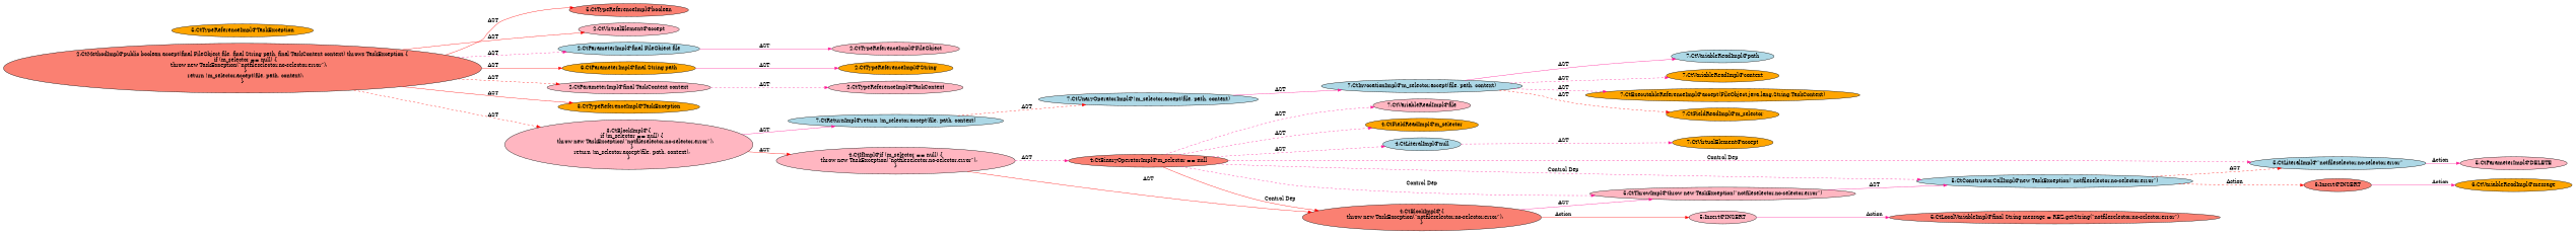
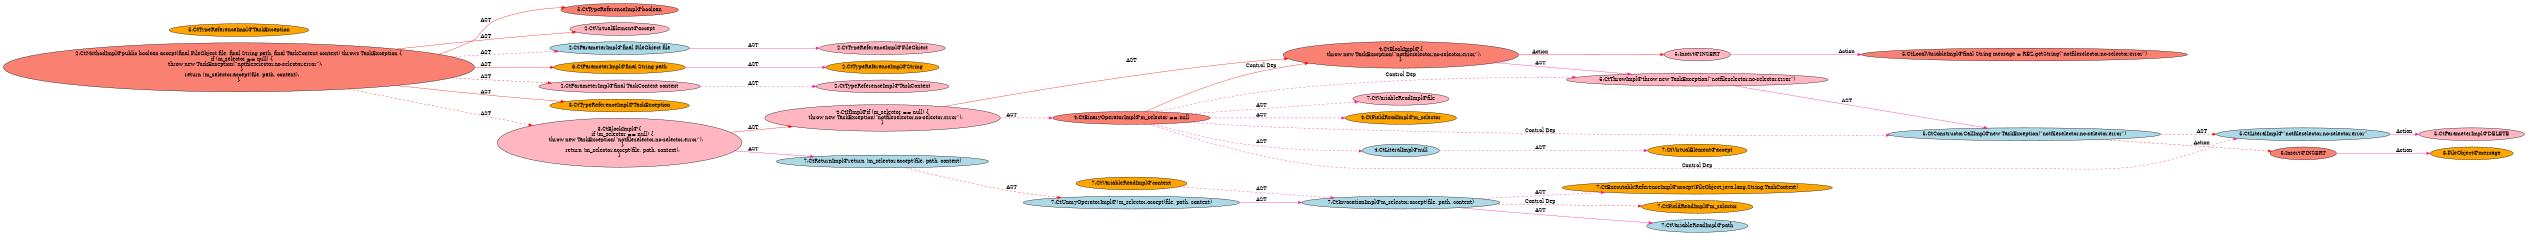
  digraph {
    fontname="DejaVu Serif"
    rankdir=LR
    node [fillcolor=lightpink fontname="DejaVu Serif" shape=ellipse style=filled]
    edge [color=deeppink fontname="DejaVu Serif" style=solid]
    n1 [fillcolor=salmon label="5:CtTypeReferenceImpl@boolean"]
    n2 [label="2:CtVirtualElement@accept"]
    n3 [fillcolor=lightblue label="2:CtParameterImpl@final FileObject file"]
    n4 [label="2:CtTypeReferenceImpl@FileObject"]
    n5 [fillcolor=orange label="6:CtParameterImpl@final String path"]
    n6 [fillcolor=orange label="2:CtTypeReferenceImpl@String"]
    n7 [label="2:CtParameterImpl@final TaskContext context"]
    n8 [label="2:CtTypeReferenceImpl@TaskContext"]
    n9 [fillcolor=orange label="3:CtTypeReferenceImpl@TaskException"]
    n10 [fillcolor=orange label="4:CtFieldReadImpl@m_selector"]
    n11 [fillcolor=lightblue label="4:CtLiteralImpl@null"]
    n12 [fillcolor=orange label="7:CtVirtualElement@accept"]
    n13 [fillcolor=salmon label="4:CtBinaryOperatorImpl@m_selector == null"]
    n14 [fillcolor=lightblue label="5:CtLiteralImpl@\"notfileselector.no-selector.error\""]
    n15 [fillcolor=lightblue label="5:CtConstructorCallImpl@new TaskException(\"notfileselector.no-selector.error\")"]
    n16 [label="5:CtThrowImpl@throw new TaskException(\"notfileselector.no-selector.error\")"]
    n17 [fillcolor=salmon label="4:CtBlockImpl@\{\n    throw new TaskException(\"notfileselector.no-selector.error\");\n\}"]
    n18 [label="7:CtVariableReadImpl@file"]
    n19 [label="5:CtParameterImpl@DELETE"]
    n20 [fillcolor=salmon label="6:Insert@INSERT"]
    n21 [label="5:Insert@INSERT"]
    n22 [fillcolor=orange label="5:CtTypeReferenceImpl@TaskException"]
-   n23 [fillcolor=orange label="6:CtVariableReadImpl@message"]
+   n23 [fillcolor=orange label="6:FileObject@message"]
    n24 [fillcolor=salmon label="5:CtLocalVariableImpl@final String message = REZ.getString(\"notfileselector.no-selector.error\")"]
    n25 [label="4:CtIfImpl@if (m_selector == null) \{\n    throw new TaskException(\"notfileselector.no-selector.error\");\n\}"]
    n26 [fillcolor=orange label="7:CtExecutableReferenceImpl@accept(FileObject,java.lang.String,TaskContext)"]
    n27 [fillcolor=orange label="7:CtFieldReadImpl@m_selector"]
    n28 [fillcolor=lightblue label="7:CtVariableReadImpl@path"]
    n29 [fillcolor=orange label="7:CtVariableReadImpl@context"]
    n30 [fillcolor=lightblue label="7:CtInvocationImpl@m_selector.accept(file, path, context)"]
    n31 [fillcolor=lightblue label="7:CtUnaryOperatorImpl@!m_selector.accept(file, path, context)"]
    n32 [fillcolor=lightblue label="7:CtReturnImpl@return !m_selector.accept(file, path, context)"]
    n33 [label="3:CtBlockImpl@\{\n    if (m_selector == null) \{\n        throw new TaskException(\"notfileselector.no-selector.error\");\n    \}\n    return !m_selector.accept(file, path, context);\n\}"]
    n34 [fillcolor=salmon label="2:CtMethodImpl@public boolean accept(final FileObject file, final String path, final TaskContext context) throws TaskException \{\n    if (m_selector == null) \{\n        throw new TaskException(\"notfileselector.no-selector.error\");\n    \}\n    return !m_selector.accept(file, path, context);\n\}"]
    n3 -> n4 [label=AST]
    n5 -> n6 [label=AST]
    n7 -> n8 [label=AST style=dashed]
    n11 -> n12 [label=AST style=dashed]
    n13 -> n10 [label=AST style=dashed]
    n13 -> n11 [label=AST style=dashed]
    n13 -> n14 [label="Control Dep" style=dashed]
    n13 -> n15 [label="Control Dep" style=dashed]
    n13 -> n16 [label="Control Dep" style=dashed]
    n13 -> n17 [color=red label="Control Dep"]
    n13 -> n18 [label=AST style=dashed]
    n14 -> n19 [label=Action]
    n15 -> n14 [color=red label=AST style=dashed]
    n15 -> n20 [color=red label=Action style=dashed]
    n16 -> n15 [label=AST]
    n17 -> n16 [label=AST]
    n17 -> n21 [color=red label=Action]
    n20 -> n23 [label=Action]
    n21 -> n24 [label=Action]
    n25 -> n13 [label=AST style=dashed]
    n25 -> n17 [color=red label=AST]
    n30 -> n26 [label=AST style=dashed]
-   n30 -> n27 [color=red label=AST style=dashed]
+   n30 -> n27 [color=red label="Control Dep" style=dashed]
    n30 -> n28 [label=AST]
-   n30 -> n29 [label=AST style=dashed]
+   n29 -> n30 [label=AST style=dashed]
    n31 -> n30 [label=AST]
    n32 -> n31 [color=red label=AST style=dashed]
    n33 -> n25 [color=red label=AST]
    n33 -> n32 [label=AST]
    n34 -> n1 [color=red label=AST]
    n34 -> n2 [color=red label=AST]
    n34 -> n3 [label=AST style=dashed]
    n34 -> n5 [color=red label=AST]
    n34 -> n7 [color=red label=AST style=dashed]
    n34 -> n9 [color=red label=AST]
    n34 -> n33 [color=red label=AST style=dashed]
  }
